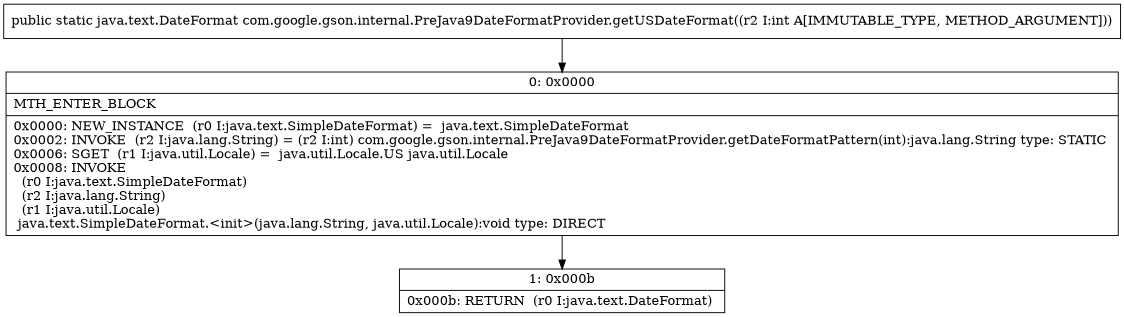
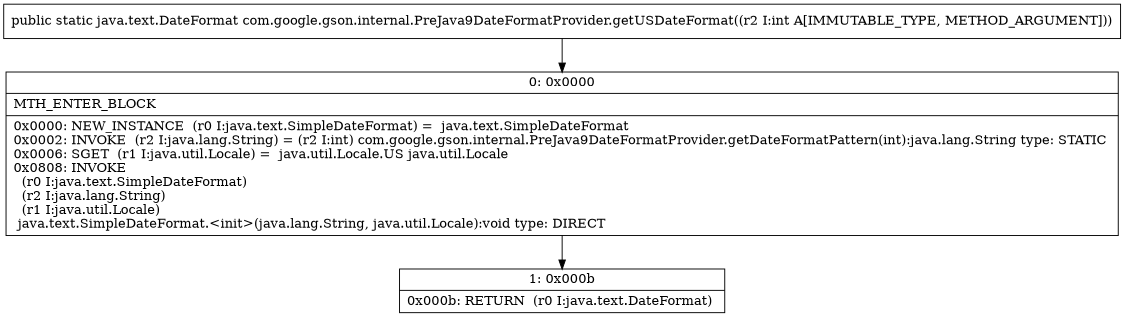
  digraph {
    node [shape=record]
-   n1 [label="{0\:\ 0x0000|MTH_ENTER_BLOCK\l|0x0000: NEW_INSTANCE  (r0 I:java.text.SimpleDateFormat) =  java.text.SimpleDateFormat \l0x0002: INVOKE  (r2 I:java.lang.String) = (r2 I:int) com.google.gson.internal.PreJava9DateFormatProvider.getDateFormatPattern(int):java.lang.String type: STATIC \l0x0006: SGET  (r1 I:java.util.Locale) =  java.util.Locale.US java.util.Locale \l0x0008: INVOKE  \l  (r0 I:java.text.SimpleDateFormat)\l  (r2 I:java.lang.String)\l  (r1 I:java.util.Locale)\l java.text.SimpleDateFormat.\<init\>(java.lang.String, java.util.Locale):void type: DIRECT \l}"]
+   n1 [label="{0\:\ 0x0000|MTH_ENTER_BLOCK\l|0x0000: NEW_INSTANCE  (r0 I:java.text.SimpleDateFormat) =  java.text.SimpleDateFormat \l0x0002: INVOKE  (r2 I:java.lang.String) = (r2 I:int) com.google.gson.internal.PreJava9DateFormatProvider.getDateFormatPattern(int):java.lang.String type: STATIC \l0x0006: SGET  (r1 I:java.util.Locale) =  java.util.Locale.US java.util.Locale \l0x0808: INVOKE  \l  (r0 I:java.text.SimpleDateFormat)\l  (r2 I:java.lang.String)\l  (r1 I:java.util.Locale)\l java.text.SimpleDateFormat.\<init\>(java.lang.String, java.util.Locale):void type: DIRECT \l}"]
    n2 [label="{1\:\ 0x000b|0x000b: RETURN  (r0 I:java.text.DateFormat) \l}"]
    n3 [label="{public static java.text.DateFormat com.google.gson.internal.PreJava9DateFormatProvider.getUSDateFormat((r2 I:int A[IMMUTABLE_TYPE, METHOD_ARGUMENT])) }"]
    n1 -> n2
    n3 -> n1
  }
